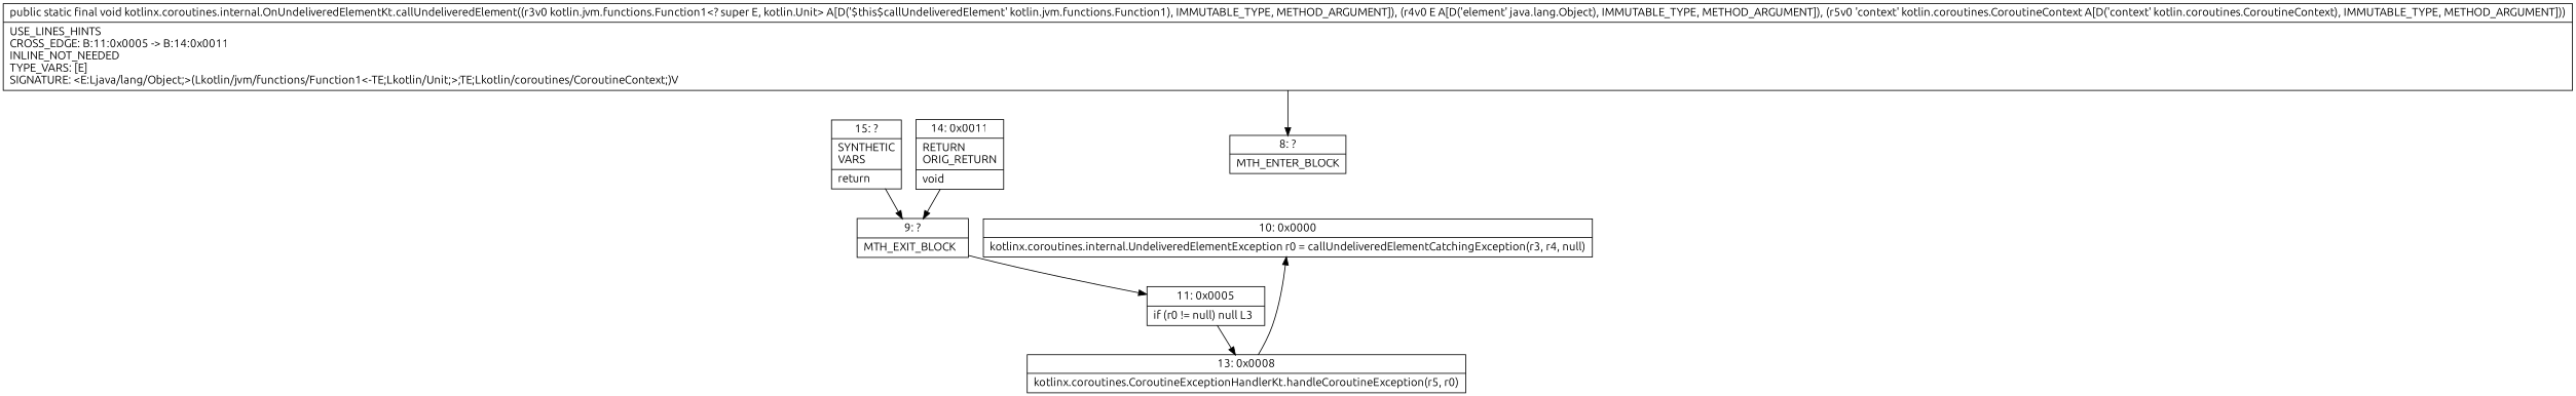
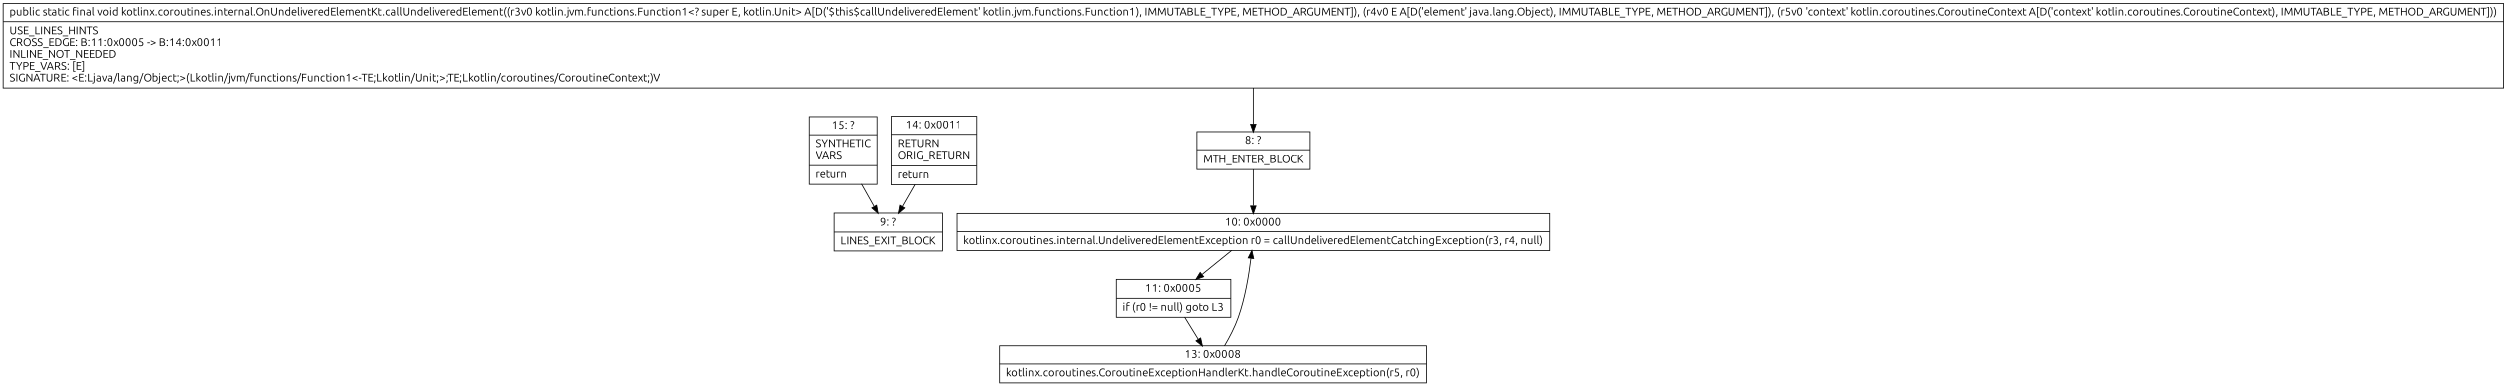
  digraph {
    fontname=Ubuntu
    node [fontname=Ubuntu shape=record]
    edge [fontname=Ubuntu]
    n1 [label="{8\:\ ?|MTH_ENTER_BLOCK\l}"]
    n2 [label="{10\:\ 0x0000|kotlinx.coroutines.internal.UndeliveredElementException r0 = callUndeliveredElementCatchingException(r3, r4, null)\l}"]
-   n3 [label="{11\:\ 0x0005|if (r0 != null) null L3\l}"]
+   n3 [label="{11\:\ 0x0005|if (r0 != null) goto L3\l}"]
    n4 [label="{13\:\ 0x0008|kotlinx.coroutines.CoroutineExceptionHandlerKt.handleCoroutineException(r5, r0)\l}"]
    n5 [label="{15\:\ ?|SYNTHETIC\lVARS\l|return\l}"]
-   n6 [label="{9\:\ ?|MTH_EXIT_BLOCK\l}"]
-   n7 [label="{14\:\ 0x0011|RETURN\lORIG_RETURN\l|void\l}"]
+   n6 [label="{9\:\ ?|LINES_EXIT_BLOCK\l}"]
+   n7 [label="{14\:\ 0x0011|RETURN\lORIG_RETURN\l|return\l}"]
    n8 [label="{public static final void kotlinx.coroutines.internal.OnUndeliveredElementKt.callUndeliveredElement((r3v0 kotlin.jvm.functions.Function1\<? super E, kotlin.Unit\> A[D('$this$callUndeliveredElement' kotlin.jvm.functions.Function1), IMMUTABLE_TYPE, METHOD_ARGUMENT]), (r4v0 E A[D('element' java.lang.Object), IMMUTABLE_TYPE, METHOD_ARGUMENT]), (r5v0 'context' kotlin.coroutines.CoroutineContext A[D('context' kotlin.coroutines.CoroutineContext), IMMUTABLE_TYPE, METHOD_ARGUMENT]))  | USE_LINES_HINTS\lCROSS_EDGE: B:11:0x0005 \-\> B:14:0x0011\lINLINE_NOT_NEEDED\lTYPE_VARS: [E]\lSIGNATURE: \<E:Ljava\/lang\/Object;\>(Lkotlin\/jvm\/functions\/Function1\<\-TE;Lkotlin\/Unit;\>;TE;Lkotlin\/coroutines\/CoroutineContext;)V\l}"]
-   n6 -> n3
+   n1 -> n2
+   n2 -> n3
    n3 -> n4
    n4 -> n2
    n5 -> n6
    n7 -> n6
    n8 -> n1
  }
